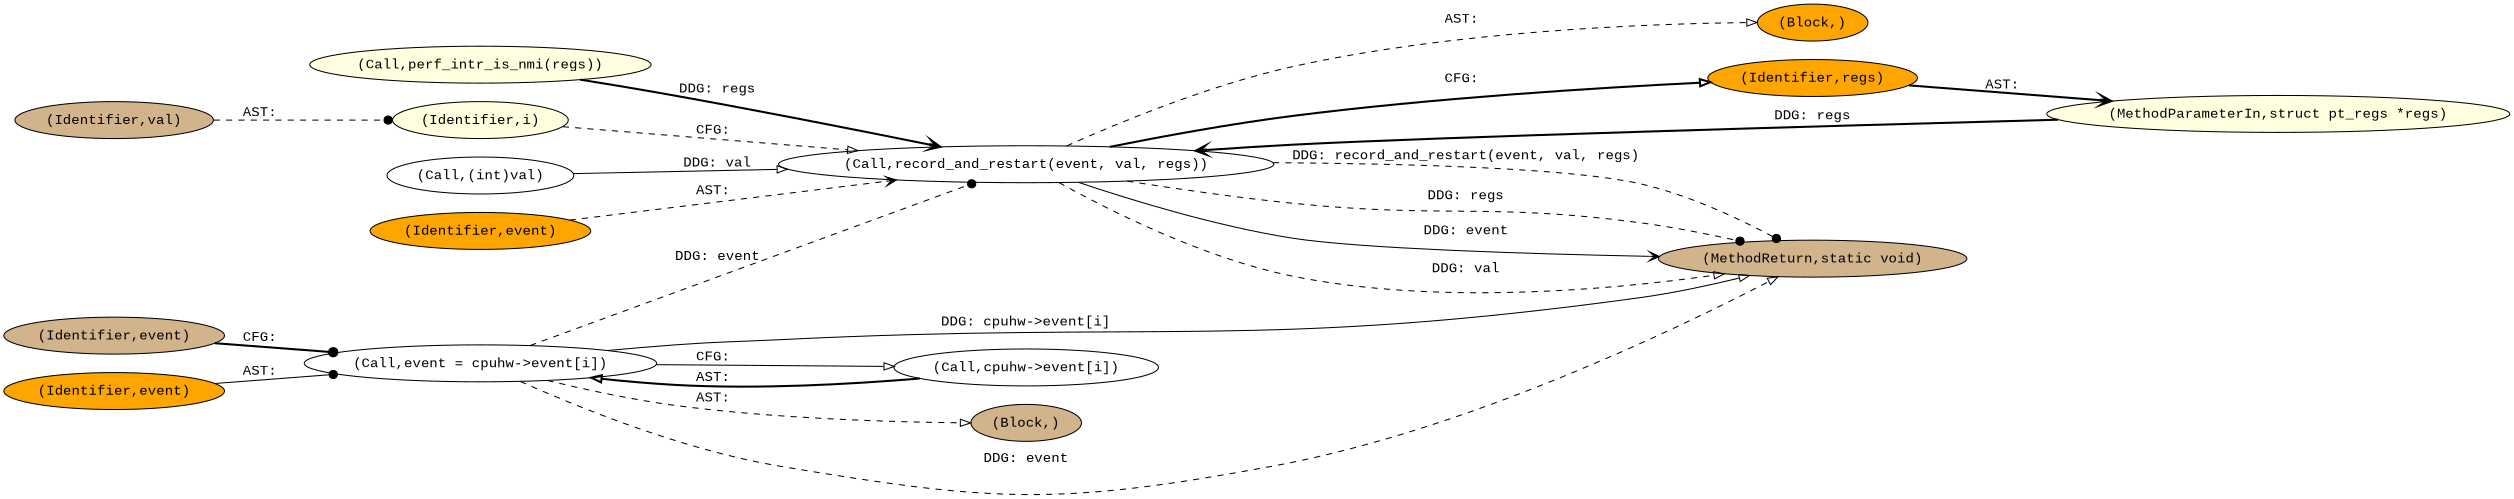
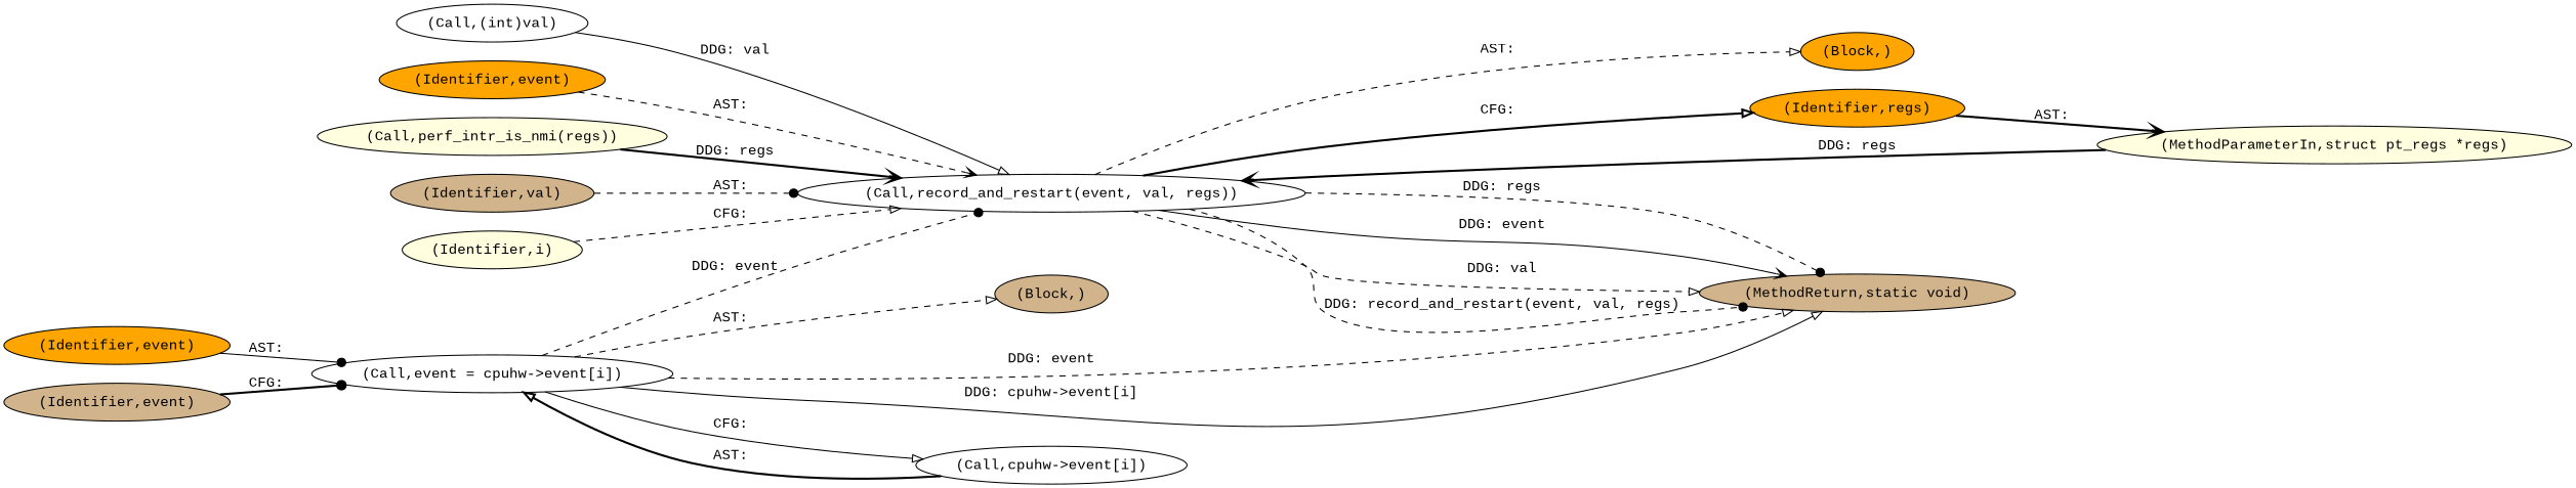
  digraph {
    fontname="Liberation Mono"
    rankdir=LR
    node [fillcolor=white fontname="Liberation Mono" style=filled]
    edge [arrowhead=onormal fontname="Liberation Mono" style=dashed]
    n1 [label="(Call,event = cpuhw->event[i])"]
    n2 [label="(Call,record_and_restart(event, val, regs))"]
    n3 [fillcolor=tan label="(Block,)"]
    n4 [fillcolor=tan label="(MethodReturn,static void)"]
    n5 [label="(Call,cpuhw->event[i])"]
    n6 [fillcolor=orange label="(Block,)"]
    n7 [fillcolor=orange label="(Identifier,regs)"]
    n8 [fillcolor=lightyellow label="(MethodParameterIn,struct pt_regs *regs)"]
    n9 [label="(Call,(int)val)"]
    n10 [fillcolor=orange label="(Identifier,event)"]
    n11 [fillcolor=lightyellow label="(Call,perf_intr_is_nmi(regs))"]
    n12 [fillcolor=orange label="(Identifier,event)"]
    n13 [fillcolor=tan label="(Identifier,event)"]
    n14 [fillcolor=tan label="(Identifier,val)"]
    n15 [fillcolor=lightyellow label="(Identifier,i)"]
    n1 -> n2 [arrowhead=dot label="DDG: event"]
    n1 -> n3 [label="AST: "]
    n1 -> n4 [label="DDG: event"]
    n1 -> n4 [label="DDG: cpuhw->event[i]" style=solid]
    n1 -> n5 [label="CFG: " style=solid]
    n2 -> n4 [arrowhead=vee label="DDG: event" style=solid]
    n2 -> n4 [label="DDG: val"]
    n2 -> n4 [arrowhead=dot label="DDG: record_and_restart(event, val, regs)"]
    n2 -> n4 [arrowhead=dot label="DDG: regs"]
    n2 -> n6 [label="AST: "]
    n2 -> n7 [label="CFG: " style=bold]
    n5 -> n1 [label="AST: " style=bold]
    n7 -> n8 [arrowhead=vee label="AST: " style=bold]
    n8 -> n2 [arrowhead=vee label="DDG: regs" style=bold]
    n9 -> n2 [label="DDG: val" style=solid]
    n10 -> n2 [arrowhead=vee label="AST: "]
    n11 -> n2 [arrowhead=vee label="DDG: regs" style=bold]
    n12 -> n1 [arrowhead=dot label="AST: " style=solid]
    n13 -> n1 [arrowhead=dot label="CFG: " style=bold]
-   n14 -> n15 [arrowhead=dot label="AST: "]
+   n14 -> n2 [arrowhead=dot label="AST: "]
    n15 -> n2 [label="CFG: "]
  }
